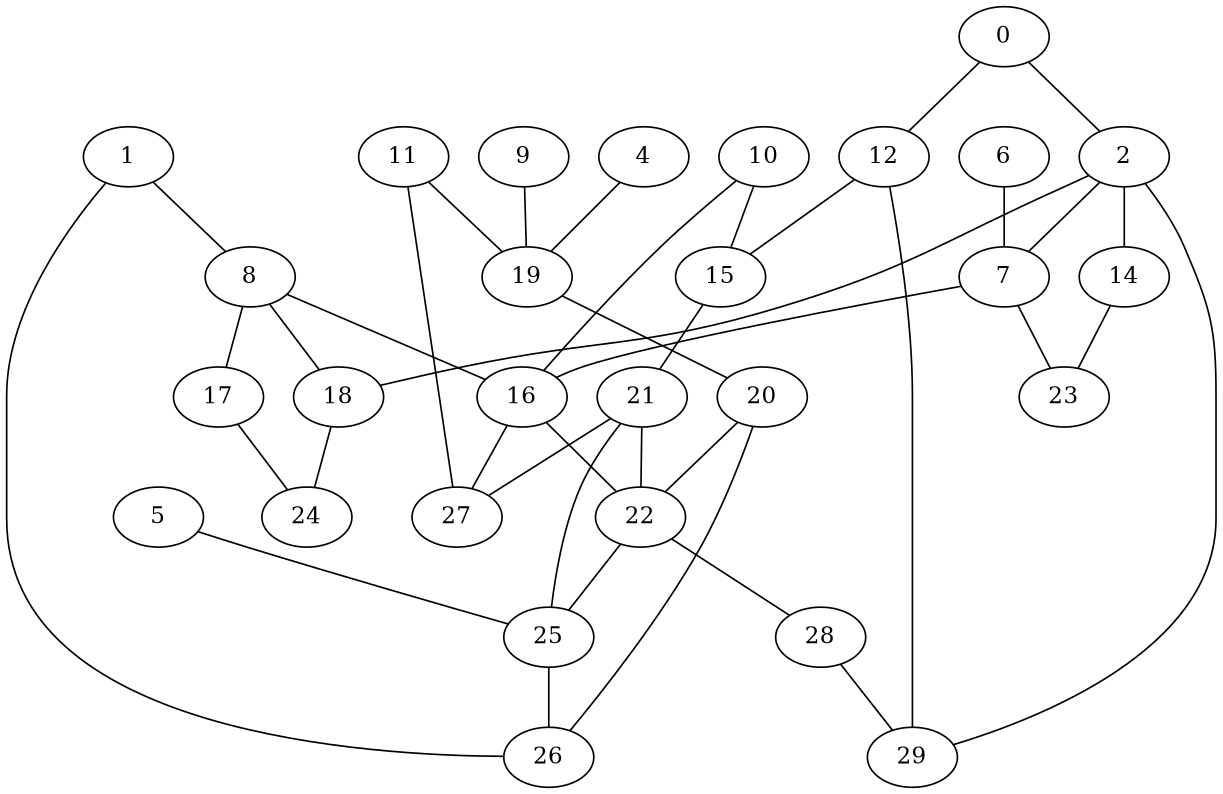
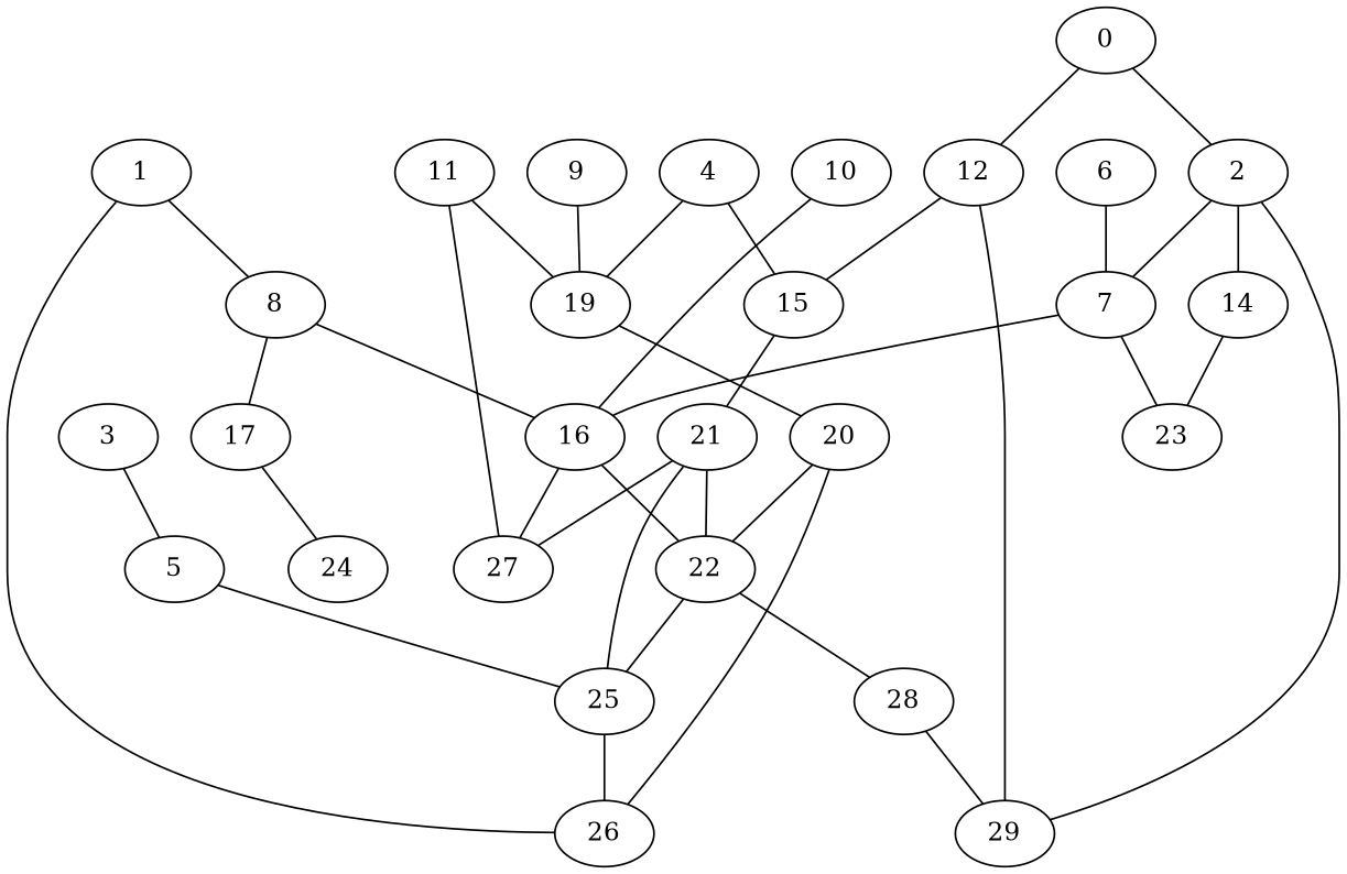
  graph {
    22
    28
    25
    29
    26
    2
    7
-   18
    14
    16
    23
    24
    21
    27
    1
    8
    17
    10
    15
    11
    19
    20
    6
    4
    5
    0
    12
+   3
    9
    22 -- 28
    22 -- 25
    28 -- 29
    25 -- 26
    2 -- 29
    2 -- 7
-   2 -- 18
    2 -- 14
    7 -- 16
    7 -- 23
-   18 -- 24
    14 -- 23
    16 -- 22
    16 -- 27
    21 -- 22
    21 -- 25
    21 -- 27
    1 -- 26
    1 -- 8
-   8 -- 18
    8 -- 16
    8 -- 17
    17 -- 24
    10 -- 16
-   10 -- 15
+   4 -- 15
    15 -- 21
    11 -- 27
    11 -- 19
    19 -- 20
    20 -- 22
    20 -- 26
    6 -- 7
    4 -- 19
    5 -- 25
    0 -- 2
    0 -- 12
    12 -- 29
    12 -- 15
+   3 -- 5
    9 -- 19
  }
